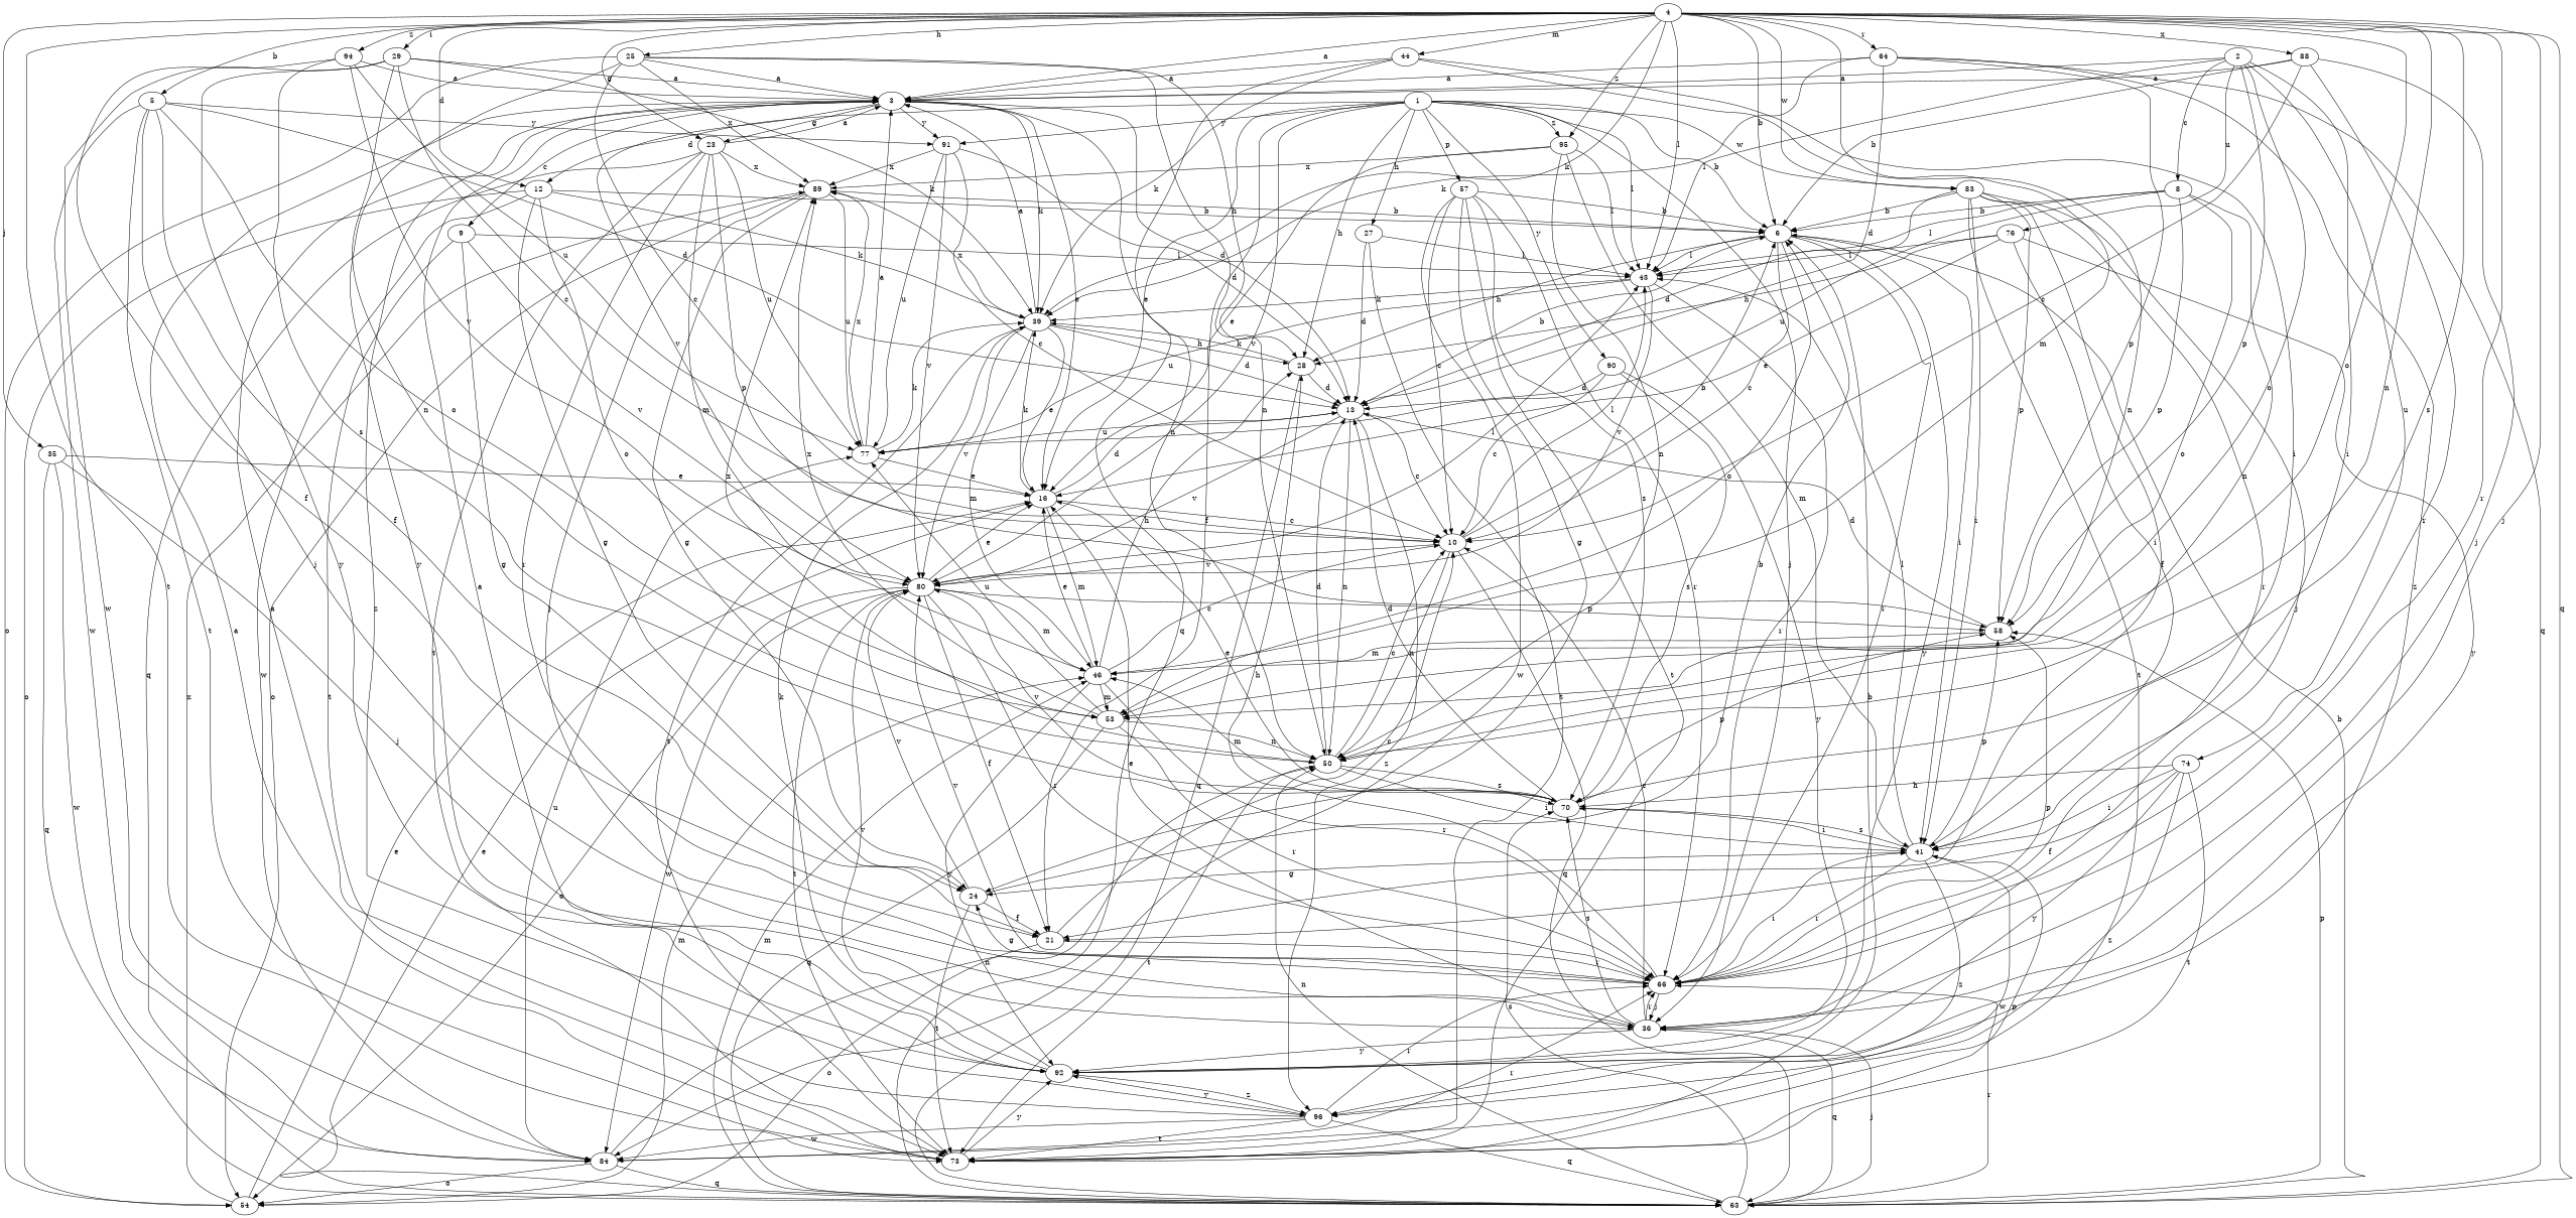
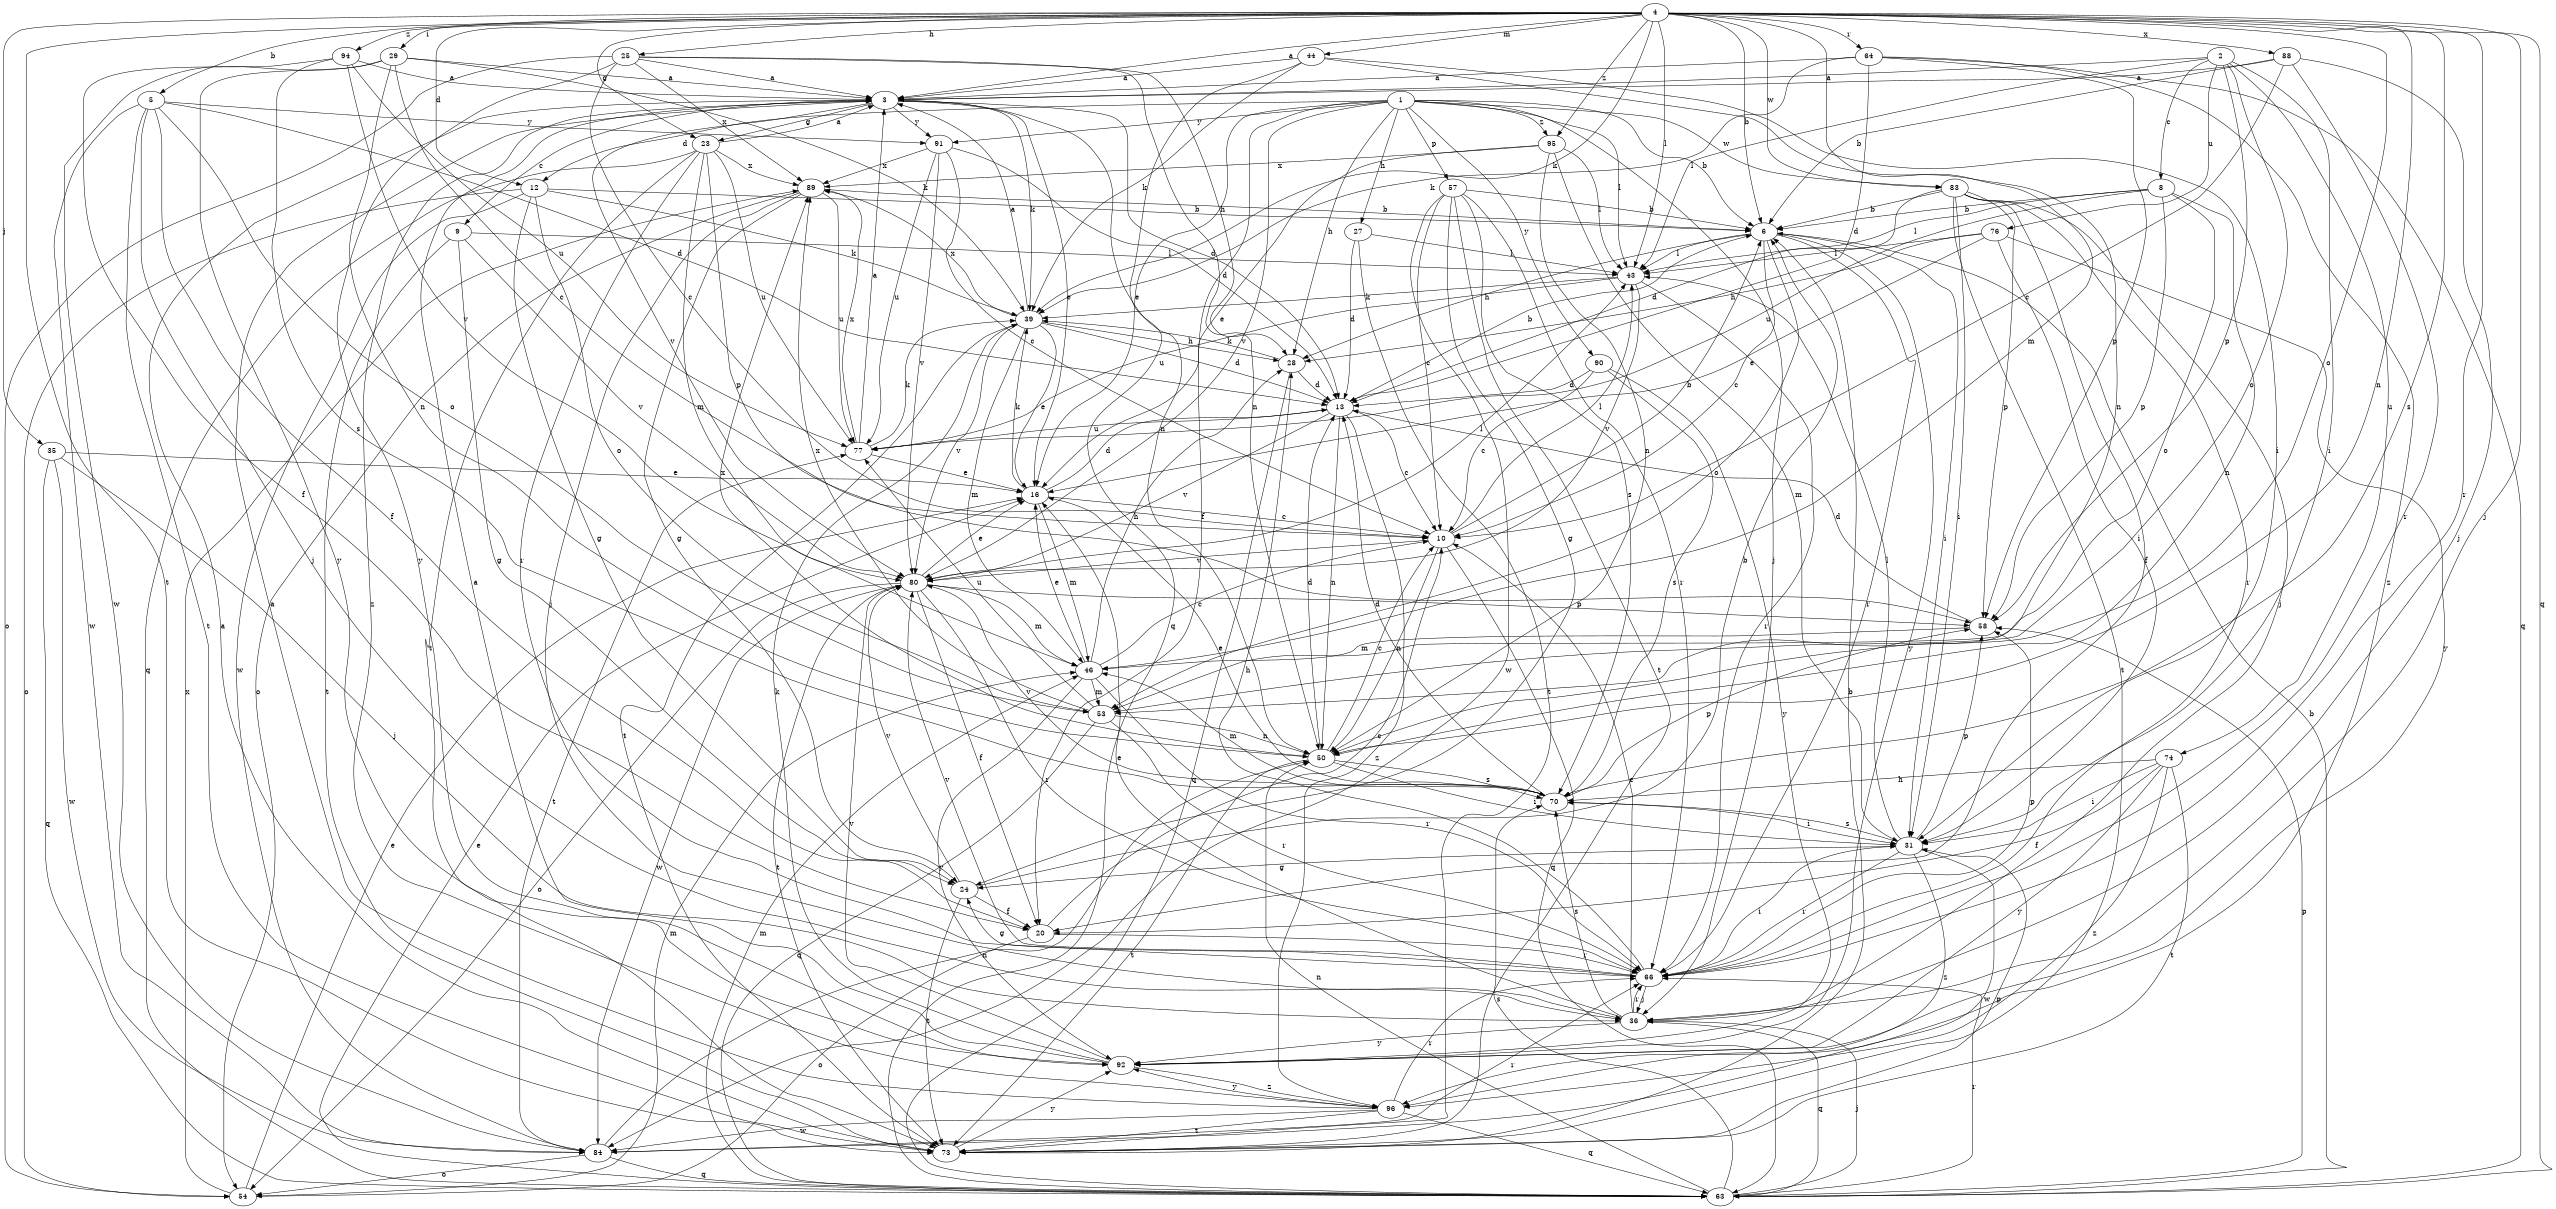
  strict digraph {
    n1 [label=4]
    3
    5
    6
    12
    23
    25
    29
    35
    36
    39
    43
    44
    46
    50
    53
    63
    64
    66
    70
    73
    83
    88
    94
    95
    16
    80
    91
    9
    13
    96
-   20 [label=21]
+   20
    84
    28
-   31 [label=41]
+   31
    10
    92
    24
    54
    58
    77
    89
    1
    27
    57
    90
    2
    8
    74
    76
    n1 -> 3 [label=a]
    n1 -> 5 [label=b]
    n1 -> 6 [label=b]
    n1 -> 12 [label=d]
    n1 -> 23 [label=g]
    n1 -> 25 [label=h]
    n1 -> 29 [label=i]
    n1 -> 35 [label=j]
    n1 -> 36 [label=j]
    n1 -> 39 [label=k]
    n1 -> 43 [label=l]
    n1 -> 44 [label=m]
    n1 -> 46 [label=m]
    n1 -> 50 [label=n]
    n1 -> 53 [label=o]
    n1 -> 63 [label=q]
    n1 -> 64 [label=r]
    n1 -> 66 [label=r]
    n1 -> 70 [label=s]
    n1 -> 73 [label=t]
    n1 -> 83 [label=w]
    n1 -> 88 [label=x]
    n1 -> 94 [label=z]
    n1 -> 95 [label=z]
    3 -> 23 [label=g]
    3 -> 39 [label=k]
    3 -> 50 [label=n]
    3 -> 16 [label=e]
    3 -> 80 [label=v]
    3 -> 91 [label=y]
    3 -> 9 [label=c]
    3 -> 13 [label=d]
    3 -> 96 [label=z]
    5 -> 36 [label=j]
    5 -> 53 [label=o]
    5 -> 73 [label=t]
    5 -> 91 [label=y]
    5 -> 13 [label=d]
    5 -> 20 [label=f]
    5 -> 84 [label=w]
    6 -> 43 [label=l]
    6 -> 53 [label=o]
    6 -> 66 [label=r]
    6 -> 28 [label=h]
    6 -> 31 [label=i]
    6 -> 10 [label=c]
    6 -> 92 [label=y]
    12 -> 6 [label=b]
    12 -> 39 [label=k]
    12 -> 53 [label=o]
    12 -> 84 [label=w]
    12 -> 24 [label=g]
    12 -> 54 [label=o]
    23 -> 3 [label=a]
    23 -> 46 [label=m]
    23 -> 63 [label=q]
    23 -> 66 [label=r]
    23 -> 73 [label=t]
    23 -> 58 [label=p]
    23 -> 77 [label=u]
    23 -> 89 [label=x]
    25 -> 3 [label=a]
    25 -> 50 [label=n]
    25 -> 28 [label=h]
    25 -> 10 [label=c]
    25 -> 92 [label=y]
    25 -> 54 [label=o]
    25 -> 89 [label=x]
    29 -> 3 [label=a]
    29 -> 39 [label=k]
    29 -> 50 [label=n]
    29 -> 84 [label=w]
    29 -> 10 [label=c]
    29 -> 92 [label=y]
    35 -> 36 [label=j]
    35 -> 63 [label=q]
    35 -> 16 [label=e]
    35 -> 84 [label=w]
    36 -> 63 [label=q]
    36 -> 66 [label=r]
    36 -> 70 [label=s]
    36 -> 16 [label=e]
    36 -> 10 [label=c]
    36 -> 92 [label=y]
    39 -> 3 [label=a]
    39 -> 46 [label=m]
    39 -> 73 [label=t]
    39 -> 16 [label=e]
    39 -> 80 [label=v]
    39 -> 13 [label=d]
    39 -> 28 [label=h]
    39 -> 89 [label=x]
    43 -> 39 [label=k]
    43 -> 66 [label=r]
    43 -> 80 [label=v]
    43 -> 77 [label=u]
    44 -> 3 [label=a]
    44 -> 39 [label=k]
    44 -> 50 [label=n]
    44 -> 63 [label=q]
    44 -> 31 [label=i]
    46 -> 53 [label=m]
    46 -> 66 [label=r]
    46 -> 16 [label=e]
    46 -> 28 [label=h]
    46 -> 10 [label=c]
    46 -> 92 [label=y]
    50 -> 70 [label=s]
    50 -> 73 [label=t]
    50 -> 13 [label=d]
    50 -> 31 [label=i]
    50 -> 10 [label=c]
    50 -> 89 [label=x]
    53 -> 50 [label=n]
    53 -> 63 [label=q]
    53 -> 66 [label=r]
    53 -> 77 [label=u]
    53 -> 89 [label=x]
    63 -> 6 [label=b]
    63 -> 36 [label=j]
    63 -> 46 [label=m]
    63 -> 50 [label=n]
    63 -> 66 [label=r]
    63 -> 70 [label=s]
    63 -> 16 [label=e]
    63 -> 58 [label=p]
    64 -> 3 [label=a]
    64 -> 39 [label=k]
    64 -> 63 [label=q]
    64 -> 13 [label=d]
    64 -> 96 [label=z]
    64 -> 58 [label=p]
    66 -> 36 [label=j]
    66 -> 80 [label=v]
    66 -> 28 [label=h]
    66 -> 31 [label=i]
    66 -> 24 [label=g]
    66 -> 58 [label=p]
    70 -> 46 [label=m]
    70 -> 16 [label=e]
    70 -> 80 [label=v]
    70 -> 13 [label=d]
    70 -> 31 [label=i]
    70 -> 58 [label=p]
    73 -> 3 [label=a]
    73 -> 6 [label=b]
    73 -> 31 [label=p]
    73 -> 92 [label=y]
    83 -> 6 [label=b]
    83 -> 36 [label=j]
    83 -> 66 [label=r]
    83 -> 73 [label=t]
    83 -> 13 [label=d]
    83 -> 20 [label=f]
    83 -> 31 [label=i]
    83 -> 58 [label=p]
    88 -> 3 [label=a]
    88 -> 6 [label=b]
    88 -> 36 [label=j]
    88 -> 66 [label=r]
    88 -> 10 [label=c]
    94 -> 3 [label=a]
    94 -> 70 [label=s]
    94 -> 80 [label=v]
    94 -> 20 [label=f]
    94 -> 77 [label=u]
    95 -> 43 [label=l]
    95 -> 50 [label=n]
    95 -> 16 [label=e]
    95 -> 31 [label=m]
    95 -> 89 [label=x]
    16 -> 39 [label=k]
    16 -> 46 [label=m]
    16 -> 13 [label=d]
    16 -> 10 [label=c]
    80 -> 43 [label=l]
    80 -> 46 [label=m]
    80 -> 66 [label=r]
    80 -> 73 [label=t]
    80 -> 16 [label=e]
    80 -> 20 [label=f]
    80 -> 84 [label=w]
    80 -> 54 [label=o]
    80 -> 58 [label=p]
    91 -> 80 [label=v]
    91 -> 13 [label=d]
    91 -> 10 [label=c]
    91 -> 77 [label=u]
    91 -> 89 [label=x]
    9 -> 43 [label=l]
    9 -> 73 [label=t]
    9 -> 80 [label=v]
    9 -> 24 [label=g]
    13 -> 6 [label=b]
    13 -> 50 [label=n]
    13 -> 80 [label=v]
    13 -> 96 [label=z]
    13 -> 10 [label=c]
    13 -> 77 [label=u]
    96 -> 3 [label=a]
    96 -> 63 [label=q]
    96 -> 66 [label=r]
    96 -> 73 [label=t]
    96 -> 84 [label=w]
    96 -> 92 [label=y]
    20 -> 66 [label=r]
    20 -> 10 [label=c]
    20 -> 54 [label=o]
    84 -> 50 [label=n]
    84 -> 63 [label=q]
    84 -> 66 [label=r]
    84 -> 54 [label=o]
-   84 -> 77 [label=u]
+   84 -> 77 [label=t]
    28 -> 39 [label=k]
    28 -> 63 [label=q]
    28 -> 13 [label=d]
    31 -> 43 [label=l]
    31 -> 66 [label=r]
    31 -> 70 [label=s]
    31 -> 96 [label=z]
    31 -> 84 [label=w]
    31 -> 24 [label=g]
    31 -> 58 [label=p]
    10 -> 6 [label=b]
    10 -> 43 [label=l]
    10 -> 50 [label=n]
    10 -> 63 [label=q]
    10 -> 80 [label=v]
    92 -> 3 [label=a]
    92 -> 39 [label=k]
    92 -> 80 [label=v]
    92 -> 96 [label=z]
    24 -> 6 [label=b]
    24 -> 73 [label=t]
    24 -> 80 [label=v]
    24 -> 20 [label=f]
    54 -> 46 [label=m]
    54 -> 16 [label=e]
    54 -> 89 [label=x]
    58 -> 46 [label=m]
    58 -> 13 [label=d]
    77 -> 3 [label=a]
    77 -> 39 [label=k]
    77 -> 16 [label=e]
    77 -> 89 [label=x]
    89 -> 6 [label=b]
    89 -> 36 [label=j]
    89 -> 24 [label=g]
    89 -> 54 [label=o]
    89 -> 77 [label=u]
    1 -> 6 [label=b]
    1 -> 12 [label=d]
    1 -> 36 [label=j]
    1 -> 43 [label=l]
    1 -> 83 [label=w]
    1 -> 95 [label=z]
    1 -> 16 [label=e]
    1 -> 80 [label=v]
    1 -> 91 [label=y]
    1 -> 20 [label=f]
    1 -> 28 [label=h]
    1 -> 27 [label=h]
    1 -> 57 [label=p]
    1 -> 90 [label=y]
    27 -> 43 [label=l]
    27 -> 73 [label=t]
    27 -> 13 [label=d]
    57 -> 6 [label=b]
    57 -> 66 [label=r]
    57 -> 70 [label=s]
    57 -> 73 [label=t]
    57 -> 84 [label=w]
    57 -> 10 [label=c]
    57 -> 24 [label=g]
    90 -> 70 [label=s]
    90 -> 13 [label=d]
    90 -> 10 [label=c]
    90 -> 92 [label=y]
    2 -> 3 [label=a]
    2 -> 43 [label=l]
    2 -> 53 [label=o]
    2 -> 31 [label=i]
    2 -> 58 [label=p]
    2 -> 8 [label=c]
    2 -> 74 [label=u]
    2 -> 76 [label=u]
    8 -> 6 [label=b]
    8 -> 43 [label=l]
    8 -> 50 [label=n]
    8 -> 53 [label=o]
    8 -> 58 [label=p]
    8 -> 77 [label=u]
    74 -> 70 [label=h]
    74 -> 73 [label=t]
    74 -> 96 [label=z]
    74 -> 20 [label=f]
    74 -> 31 [label=i]
    74 -> 92 [label=y]
    76 -> 43 [label=l]
    76 -> 16 [label=e]
    76 -> 28 [label=h]
    76 -> 31 [label=i]
    76 -> 92 [label=y]
  }
